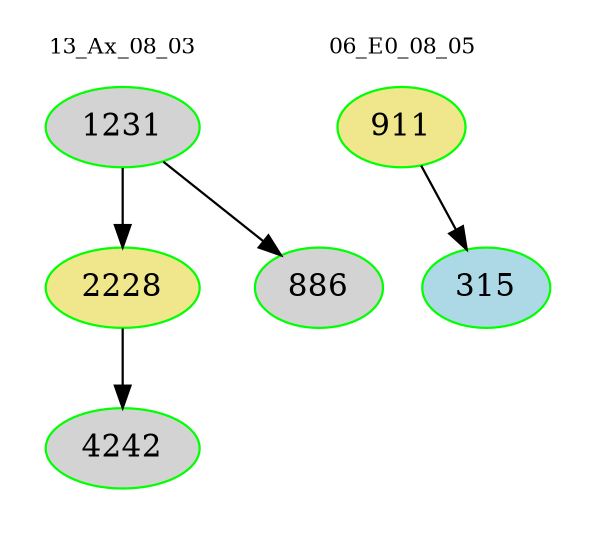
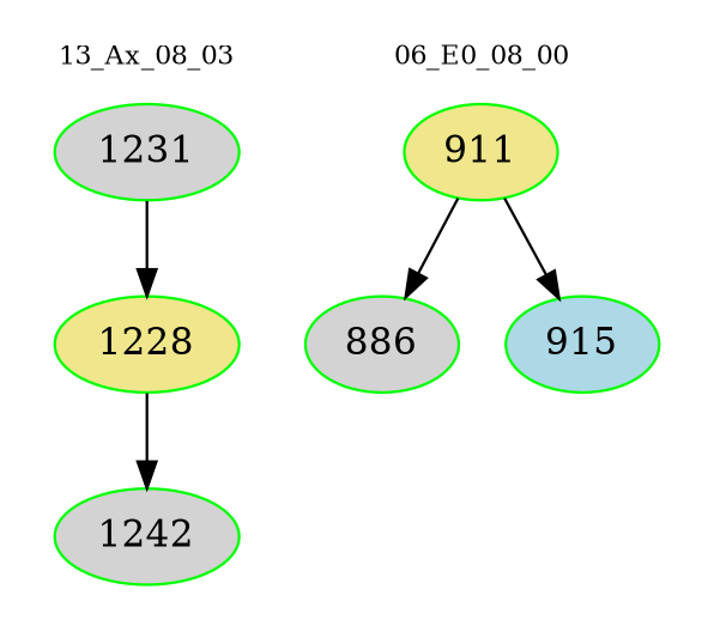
  digraph {
    node [color=green fillcolor=lightgrey style=filled]
    edge [color=black]
    n1 [label=1231]
-   n2 [fillcolor=khaki label=2228]
-   n3 [label=4242]
+   n2 [fillcolor=khaki label=1228]
+   n3 [label=1242]
    n4 [fillcolor=khaki label=911]
    n5 [label=886]
-   n6 [fillcolor=lightblue label=315]
+   n6 [fillcolor=lightblue label=915]
    subgraph cluster_1 {
      color=white
      fontsize=10
      label="13_Ax_08_03"
      n1
      n2
      n3
    }
    subgraph cluster_2 {
      color=white
      fontsize=10
-     label="06_E0_08_05"
+     label="06_E0_08_00"
      n4
      n5
      n6
    }
    n1 -> n2
    n2 -> n3
-   n1 -> n5
+   n4 -> n5
    n4 -> n6
  }
